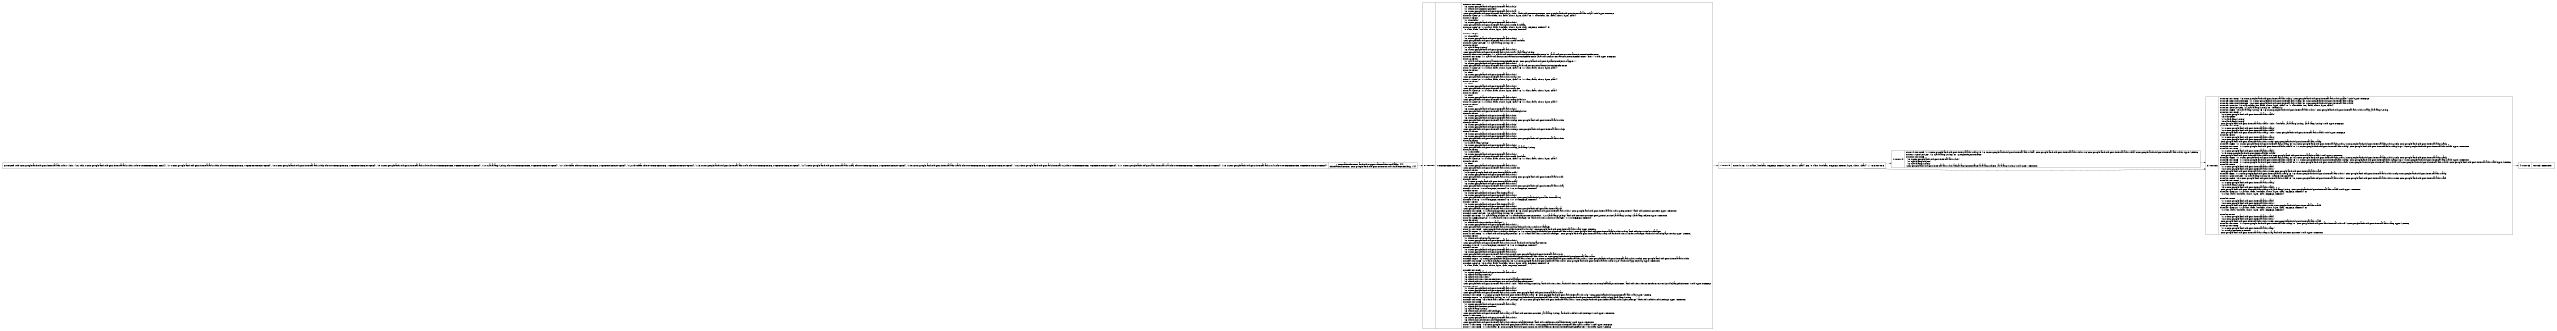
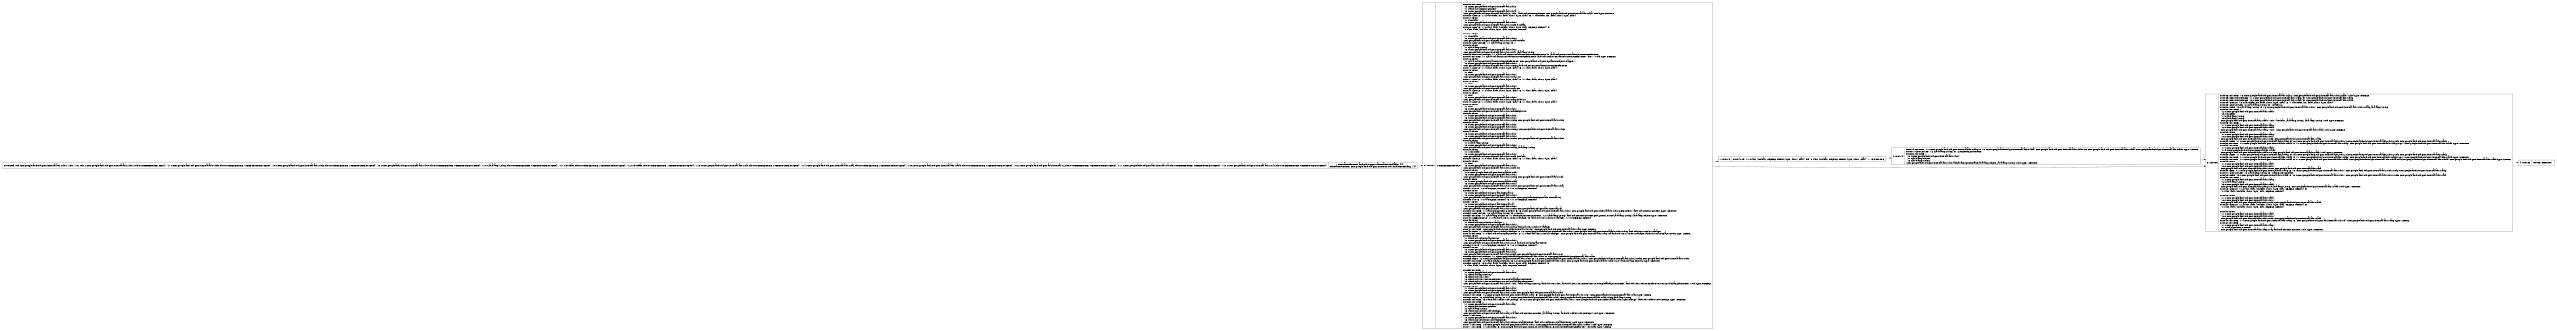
  digraph {
    rankdir=LR
    node [shape=record]
    n1 [label="{0\:\ 0x0000|MTH_ENTER_BLOCK\l|0x0000: INVOKE  \l  (r6 I:com.google.android.gms.internal.ads.zzbjc)\l  (r7 I:android.content.Context)\l  (r8 I:com.google.android.gms.internal.ads.zzbja)\l com.google.android.gms.internal.ads.zzbjc.\<init\>(android.content.Context, com.google.android.gms.internal.ads.zzbja):void type: DIRECT \l0x0003: CONST  (r1 I:?[boolean, int, float, short, byte, char]) = (1 ?[boolean, int, float, short, byte, char]) \l0x0004: IPUT  \l  (r1 I:boolean)\l  (r6 I:com.google.android.gms.internal.ads.zzbiw)\l com.google.android.gms.internal.ads.zzbiw.zzele boolean \l0x0006: CONST  (r1 I:?[int, float, boolean, short, byte, char, OBJECT, ARRAY]) = \l  (0 ?[int, float, boolean, short, byte, char, OBJECT, ARRAY])\l \l0x0007: IPUT  \l  (r1 I:boolean)\l  (r6 I:com.google.android.gms.internal.ads.zzbiw)\l com.google.android.gms.internal.ads.zzbiw.zzelf boolean \l0x0009: CONST_STR  (r1 I:java.lang.String) =  \"\" \l0x000b: IPUT  \l  (r1 I:java.lang.String)\l  (r6 I:com.google.android.gms.internal.ads.zzbiw)\l com.google.android.gms.internal.ads.zzbiw.zzdlz java.lang.String \l0x000d: NEW_INSTANCE  (r1 I:java.util.concurrent.atomic.AtomicReference) =  java.util.concurrent.atomic.AtomicReference \l0x000f: INVOKE  (r1 I:java.util.concurrent.atomic.AtomicReference) java.util.concurrent.atomic.AtomicReference.\<init\>():void type: DIRECT \l0x0012: IPUT  \l  (r1 I:java.util.concurrent.atomic.AtomicReference\<com.google.android.gms.dynamic.IObjectWrapper\>)\l  (r6 I:com.google.android.gms.internal.ads.zzbiw)\l com.google.android.gms.internal.ads.zzbiw.zzemq java.util.concurrent.atomic.AtomicReference \l0x0014: CONST  (r1 I:?[int, float, short, byte, char]) = (\-1 ?[int, float, short, byte, char]) \l0x0015: IPUT  \l  (r1 I:int)\l  (r6 I:com.google.android.gms.internal.ads.zzbiw)\l com.google.android.gms.internal.ads.zzbiw.zzdlw int \l0x0017: CONST  (r1 I:?[int, float, short, byte, char]) = (\-1 ?[int, float, short, byte, char]) \l0x0018: IPUT  \l  (r1 I:int)\l  (r6 I:com.google.android.gms.internal.ads.zzbiw)\l com.google.android.gms.internal.ads.zzbiw.zzdlv int \l0x001a: CONST  (r1 I:?[int, float, short, byte, char]) = (\-1 ?[int, float, short, byte, char]) \l0x001b: IPUT  \l  (r1 I:int)\l  (r6 I:com.google.android.gms.internal.ads.zzbiw)\l com.google.android.gms.internal.ads.zzbiw.maxWidth int \l0x001d: CONST  (r1 I:?[int, float, short, byte, char]) = (\-1 ?[int, float, short, byte, char]) \l0x001e: IPUT  \l  (r1 I:int)\l  (r6 I:com.google.android.gms.internal.ads.zzbiw)\l com.google.android.gms.internal.ads.zzbiw.maxHeight int \l0x0020: IPUT  \l  (r7 I:com.google.android.gms.internal.ads.zzbin)\l  (r6 I:com.google.android.gms.internal.ads.zzbiw)\l com.google.android.gms.internal.ads.zzbiw.zzekp com.google.android.gms.internal.ads.zzbin \l0x0022: IPUT  \l  (r8 I:com.google.android.gms.internal.ads.zzbip)\l  (r6 I:com.google.android.gms.internal.ads.zzbiw)\l com.google.android.gms.internal.ads.zzbiw.zzemp com.google.android.gms.internal.ads.zzbip \l0x0024: IPUT  \l  (r9 I:com.google.android.gms.internal.ads.zzbio)\l  (r6 I:com.google.android.gms.internal.ads.zzbiw)\l com.google.android.gms.internal.ads.zzbiw.zzekz com.google.android.gms.internal.ads.zzbio \l0x0026: IPUT  \l  (r10 I:java.lang.String)\l  (r6 I:com.google.android.gms.internal.ads.zzbiw)\l com.google.android.gms.internal.ads.zzbiw.zzaap java.lang.String \l0x0028: IPUT  \l  (r11 I:boolean)\l  (r6 I:com.google.android.gms.internal.ads.zzbiw)\l com.google.android.gms.internal.ads.zzbiw.zzelb boolean \l0x002a: CONST  (r1 I:?[int, float, short, byte, char]) = (\-1 ?[int, float, short, byte, char]) \l0x002b: IPUT  \l  (r1 I:int)\l  (r6 I:com.google.android.gms.internal.ads.zzbiw)\l com.google.android.gms.internal.ads.zzbiw.zzeld int \l0x002d: IPUT  \l  (r13 I:com.google.android.gms.internal.ads.zzdh)\l  (r6 I:com.google.android.gms.internal.ads.zzbiw)\l com.google.android.gms.internal.ads.zzbiw.zzekq com.google.android.gms.internal.ads.zzdh \l0x002f: IPUT  \l  (r14 I:com.google.android.gms.internal.ads.zzbaj)\l  (r6 I:com.google.android.gms.internal.ads.zzbiw)\l com.google.android.gms.internal.ads.zzbiw.zzbtd com.google.android.gms.internal.ads.zzbaj \l0x0031: MOVE  (r0 I:?[OBJECT, ARRAY]) = (r16 I:?[OBJECT, ARRAY]) \l0x0033: IPUT  \l  (r0 I:com.google.android.gms.ads.internal.zzj)\l  (r6 I:com.google.android.gms.internal.ads.zzbiw)\l com.google.android.gms.internal.ads.zzbiw.zzekr com.google.android.gms.ads.internal.zzj \l0x0035: MOVE  (r0 I:?[OBJECT, ARRAY]) = (r17 I:?[OBJECT, ARRAY]) \l0x0037: IPUT  \l  (r0 I:com.google.android.gms.ads.internal.zza)\l  (r6 I:com.google.android.gms.internal.ads.zzbiw)\l com.google.android.gms.internal.ads.zzbiw.zzeks com.google.android.gms.ads.internal.zza \l0x0039: INVOKE  (r1 I:android.content.Context) = (r6 I:com.google.android.gms.internal.ads.zzbiw) com.google.android.gms.internal.ads.zzbiw.getContext():android.content.Context type: VIRTUAL \l0x003d: CONST_STR  (r2 I:java.lang.String) =  \"window\" \l0x003f: INVOKE  (r1 I:java.lang.Object) = (r1 I:android.content.Context), (r2 I:java.lang.String) android.content.Context.getSystemService(java.lang.String):java.lang.Object type: VIRTUAL \l0x0043: CHECK_CAST  (r1 I:android.view.WindowManager) = (android.view.WindowManager) (r1 I:?[OBJECT, ARRAY]) \l0x0045: IPUT  \l  (r1 I:android.view.WindowManager)\l  (r6 I:com.google.android.gms.internal.ads.zzbiw)\l com.google.android.gms.internal.ads.zzbiw.zzbtg android.view.WindowManager \l0x0047: INVOKE   com.google.android.gms.ads.internal.zzk.zzlg():com.google.android.gms.internal.ads.zzaxj type: STATIC \l0x004a: IGET  (r1 I:android.view.WindowManager) = (r6 I:com.google.android.gms.internal.ads.zzbiw) com.google.android.gms.internal.ads.zzbiw.zzbtg android.view.WindowManager \l0x004c: INVOKE  (r1 I:android.util.DisplayMetrics) = (r1 I:android.view.WindowManager) com.google.android.gms.internal.ads.zzaxj.zza(android.view.WindowManager):android.util.DisplayMetrics type: STATIC \l0x0050: IPUT  \l  (r1 I:android.util.DisplayMetrics)\l  (r6 I:com.google.android.gms.internal.ads.zzbiw)\l com.google.android.gms.internal.ads.zzbiw.zzwb android.util.DisplayMetrics \l0x0052: MOVE  (r0 I:?[OBJECT, ARRAY]) = (r18 I:?[OBJECT, ARRAY]) \l0x0054: IPUT  \l  (r0 I:com.google.android.gms.internal.ads.zzwh)\l  (r6 I:com.google.android.gms.internal.ads.zzbiw)\l com.google.android.gms.internal.ads.zzbiw.zzejf com.google.android.gms.internal.ads.zzwh \l0x0056: NEW_INSTANCE  (r1 I:com.google.android.gms.internal.ads.zzazt) =  com.google.android.gms.internal.ads.zzazt \l0x0058: IGET  (r2 I:com.google.android.gms.internal.ads.zzbin) = (r6 I:com.google.android.gms.internal.ads.zzbiw) com.google.android.gms.internal.ads.zzbiw.zzekp com.google.android.gms.internal.ads.zzbin \l0x005a: INVOKE  (r2 I:android.app.Activity) = (r2 I:com.google.android.gms.internal.ads.zzbin) com.google.android.gms.internal.ads.zzbin.zzyd():android.app.Activity type: VIRTUAL \l0x005e: CONST  (r3 I:?[int, float, boolean, short, byte, char, OBJECT, ARRAY]) = \l  (0 ?[int, float, boolean, short, byte, char, OBJECT, ARRAY])\l \l0x005f: INVOKE  \l  (r1 I:com.google.android.gms.internal.ads.zzazt)\l  (r2 I:android.app.Activity)\l  (r6 I:android.view.View)\l  (r6 I:android.view.ViewTreeObserver$OnGlobalLayoutListener)\l  (r3 I:android.view.ViewTreeObserver$OnScrollChangedListener)\l com.google.android.gms.internal.ads.zzazt.\<init\>(android.app.Activity, android.view.View, android.view.ViewTreeObserver$OnGlobalLayoutListener, android.view.ViewTreeObserver$OnScrollChangedListener):void type: DIRECT \l0x0062: IPUT  \l  (r1 I:com.google.android.gms.internal.ads.zzazt)\l  (r6 I:com.google.android.gms.internal.ads.zzbiw)\l com.google.android.gms.internal.ads.zzbiw.zzelt com.google.android.gms.internal.ads.zzazt \l0x0064: INVOKE  (r1 I:com.google.android.gms.internal.ads.zzaxj) =  com.google.android.gms.ads.internal.zzk.zzlg():com.google.android.gms.internal.ads.zzaxj type: STATIC \l0x0068: IGET  (r2 I:java.lang.String) = (r14 I:com.google.android.gms.internal.ads.zzbaj) com.google.android.gms.internal.ads.zzbaj.zzbsy java.lang.String \l0x006a: INVOKE  (r3 I:android.webkit.WebSettings) = (r6 I:com.google.android.gms.internal.ads.zzbiw) com.google.android.gms.internal.ads.zzbiw.getSettings():android.webkit.WebSettings type: VIRTUAL \l0x006e: INVOKE  \l  (r1 I:com.google.android.gms.internal.ads.zzaxj)\l  (r7 I:android.content.Context)\l  (r2 I:java.lang.String)\l  (r3 I:android.webkit.WebSettings)\l com.google.android.gms.internal.ads.zzaxj.zza(android.content.Context, java.lang.String, android.webkit.WebSettings):void type: VIRTUAL \l0x0071: INVOKE  \l  (r6 I:com.google.android.gms.internal.ads.zzbiw)\l  (r6 I:android.webkit.DownloadListener)\l com.google.android.gms.internal.ads.zzbiw.setDownloadListener(android.webkit.DownloadListener):void type: VIRTUAL \l0x0074: INVOKE  (r6 I:com.google.android.gms.internal.ads.zzbiw) com.google.android.gms.internal.ads.zzbiw.zzabn():void type: DIRECT \l0x0077: INVOKE  (r1 I:boolean) =  com.google.android.gms.common.util.PlatformVersion.isAtLeastJellyBeanMR1():boolean type: STATIC \l}"]
    n2 [label="{1\:\ 0x007b|0x007b: IF  (r1 I:?[int, boolean, OBJECT, ARRAY, byte, short, char]) == (0 ?[int, boolean, OBJECT, ARRAY, byte, short, char])  \-\> B:3:0x0086 \l}"]
    n3 [label="{2\:\ 0x007d|0x007d: INVOKE  (r1 I:com.google.android.gms.internal.ads.zzbhu) = (r6 I:com.google.android.gms.internal.ads.zzbha) com.google.android.gms.internal.ads.zzbhu.zzc(com.google.android.gms.internal.ads.zzbha):com.google.android.gms.internal.ads.zzbhu type: STATIC \l0x0081: CONST_STR  (r2 I:java.lang.String) =  \"googleAdsJsInterface\" \l0x0083: INVOKE  \l  (r6 I:com.google.android.gms.internal.ads.zzbiz)\l  (r1 I:java.lang.Object)\l  (r2 I:java.lang.String)\l com.google.android.gms.internal.ads.zzbiz.addJavascriptInterface(java.lang.Object, java.lang.String):void type: VIRTUAL \l}"]
    n4 [label="{3\:\ 0x0086|0x0086: INVOKE  (r6 I:com.google.android.gms.internal.ads.zzbiw) com.google.android.gms.internal.ads.zzbiw.zzabr():void type: DIRECT \l0x0089: NEW_INSTANCE  (r1 I:com.google.android.gms.internal.ads.zzadg) =  com.google.android.gms.internal.ads.zzadg \l0x008b: NEW_INSTANCE  (r2 I:com.google.android.gms.internal.ads.zzadh) =  com.google.android.gms.internal.ads.zzadh \l0x008d: CONST  (r3 I:?[boolean, int, float, short, byte, char]) = (1 ?[boolean, int, float, short, byte, char]) \l0x008e: CONST_STR  (r4 I:java.lang.String) =  \"make_wv\" \l0x0090: IGET  (r5 I:java.lang.String) = (r6 I:com.google.android.gms.internal.ads.zzbiw) com.google.android.gms.internal.ads.zzbiw.zzaap java.lang.String \l0x0092: INVOKE  \l  (r2 I:com.google.android.gms.internal.ads.zzadh)\l  (r3 I:boolean)\l  (r4 I:java.lang.String)\l  (r5 I:java.lang.String)\l com.google.android.gms.internal.ads.zzadh.\<init\>(boolean, java.lang.String, java.lang.String):void type: DIRECT \l0x0095: INVOKE  \l  (r1 I:com.google.android.gms.internal.ads.zzadg)\l  (r2 I:com.google.android.gms.internal.ads.zzadh)\l com.google.android.gms.internal.ads.zzadg.\<init\>(com.google.android.gms.internal.ads.zzadh):void type: DIRECT \l0x0098: IPUT  \l  (r1 I:com.google.android.gms.internal.ads.zzadg)\l  (r6 I:com.google.android.gms.internal.ads.zzbiw)\l com.google.android.gms.internal.ads.zzbiw.zzelp com.google.android.gms.internal.ads.zzadg \l0x009a: IGET  (r1 I:com.google.android.gms.internal.ads.zzadg) = (r6 I:com.google.android.gms.internal.ads.zzbiw) com.google.android.gms.internal.ads.zzbiw.zzelp com.google.android.gms.internal.ads.zzadg \l0x009c: INVOKE  (r1 I:com.google.android.gms.internal.ads.zzadh) = (r1 I:com.google.android.gms.internal.ads.zzadg) com.google.android.gms.internal.ads.zzadg.zzqw():com.google.android.gms.internal.ads.zzadh type: VIRTUAL \l0x00a0: INVOKE  \l  (r1 I:com.google.android.gms.internal.ads.zzadh)\l  (r15 I:com.google.android.gms.internal.ads.zzadh)\l com.google.android.gms.internal.ads.zzadh.zzc(com.google.android.gms.internal.ads.zzadh):void type: VIRTUAL \l0x00a3: IGET  (r1 I:com.google.android.gms.internal.ads.zzadg) = (r6 I:com.google.android.gms.internal.ads.zzbiw) com.google.android.gms.internal.ads.zzbiw.zzelp com.google.android.gms.internal.ads.zzadg \l0x00a5: INVOKE  (r1 I:com.google.android.gms.internal.ads.zzadh) = (r1 I:com.google.android.gms.internal.ads.zzadg) com.google.android.gms.internal.ads.zzadg.zzqw():com.google.android.gms.internal.ads.zzadh type: VIRTUAL \l0x00a9: INVOKE  (r1 I:com.google.android.gms.internal.ads.zzadf) = (r1 I:com.google.android.gms.internal.ads.zzadh) com.google.android.gms.internal.ads.zzada.zzb(com.google.android.gms.internal.ads.zzadh):com.google.android.gms.internal.ads.zzadf type: STATIC \l0x00ad: IPUT  \l  (r1 I:com.google.android.gms.internal.ads.zzadf)\l  (r6 I:com.google.android.gms.internal.ads.zzbiw)\l com.google.android.gms.internal.ads.zzbiw.zzeeo com.google.android.gms.internal.ads.zzadf \l0x00af: IGET  (r1 I:com.google.android.gms.internal.ads.zzadg) = (r6 I:com.google.android.gms.internal.ads.zzbiw) com.google.android.gms.internal.ads.zzbiw.zzelp com.google.android.gms.internal.ads.zzadg \l0x00b1: CONST_STR  (r2 I:java.lang.String) =  \"native:view_create\" \l0x00b3: IGET  (r3 I:com.google.android.gms.internal.ads.zzadf) = (r6 I:com.google.android.gms.internal.ads.zzbiw) com.google.android.gms.internal.ads.zzbiw.zzeeo com.google.android.gms.internal.ads.zzadf \l0x00b5: INVOKE  \l  (r1 I:com.google.android.gms.internal.ads.zzadg)\l  (r2 I:java.lang.String)\l  (r3 I:com.google.android.gms.internal.ads.zzadf)\l com.google.android.gms.internal.ads.zzadg.zza(java.lang.String, com.google.android.gms.internal.ads.zzadf):void type: VIRTUAL \l0x00b8: CONST  (r1 I:?[int, float, boolean, short, byte, char, OBJECT, ARRAY]) = \l  (0 ?[int, float, boolean, short, byte, char, OBJECT, ARRAY])\l \l0x00b9: IPUT  \l  (r1 I:com.google.android.gms.internal.ads.zzadf)\l  (r6 I:com.google.android.gms.internal.ads.zzbiw)\l com.google.android.gms.internal.ads.zzbiw.zzelo com.google.android.gms.internal.ads.zzadf \l0x00bb: CONST  (r1 I:?[int, float, boolean, short, byte, char, OBJECT, ARRAY]) = \l  (0 ?[int, float, boolean, short, byte, char, OBJECT, ARRAY])\l \l0x00bc: IPUT  \l  (r1 I:com.google.android.gms.internal.ads.zzadf)\l  (r6 I:com.google.android.gms.internal.ads.zzbiw)\l com.google.android.gms.internal.ads.zzbiw.zzeln com.google.android.gms.internal.ads.zzadf \l0x00be: INVOKE  (r1 I:com.google.android.gms.internal.ads.zzaxp) =  com.google.android.gms.ads.internal.zzk.zzli():com.google.android.gms.internal.ads.zzaxp type: STATIC \l0x00c2: INVOKE  \l  (r1 I:com.google.android.gms.internal.ads.zzaxp)\l  (r7 I:zzbjc.content.Context)\l com.google.android.gms.internal.ads.zzaxp.zzay(android.content.Context):void type: VIRTUAL \l}"]
    n5 [label="{4\:\ 0x00c5|0x00c5: RETURN   \l}"]
    n6 [label="{protected void com.google.android.gms.internal.ads.zzbiw.\<init\>((r6 'this' I:com.google.android.gms.internal.ads.zzbiw A[IMMUTABLE_TYPE, THIS]), (r7 I:com.google.android.gms.internal.ads.zzbin A[IMMUTABLE_TYPE, METHOD_ARGUMENT]), (r8 I:com.google.android.gms.internal.ads.zzbip A[IMMUTABLE_TYPE, METHOD_ARGUMENT]), (r9 I:com.google.android.gms.internal.ads.zzbio A[IMMUTABLE_TYPE, METHOD_ARGUMENT]), (r10 I:java.lang.String A[IMMUTABLE_TYPE, METHOD_ARGUMENT]), (r11 I:boolean A[IMMUTABLE_TYPE, METHOD_ARGUMENT]), (r12 I:boolean A[IMMUTABLE_TYPE, METHOD_ARGUMENT]), (r13 I:com.google.android.gms.internal.ads.zzdh A[IMMUTABLE_TYPE, METHOD_ARGUMENT]), (r14 I:com.google.android.gms.internal.ads.zzbaj A[IMMUTABLE_TYPE, METHOD_ARGUMENT]), (r15 I:com.google.android.gms.internal.ads.zzadh A[IMMUTABLE_TYPE, METHOD_ARGUMENT]), (r16 I:com.google.android.gms.ads.internal.zzj A[IMMUTABLE_TYPE, METHOD_ARGUMENT]), (r17 I:com.google.android.gms.ads.internal.zza A[IMMUTABLE_TYPE, METHOD_ARGUMENT]), (r18 I:com.google.android.gms.internal.ads.zzwh A[IMMUTABLE_TYPE, METHOD_ARGUMENT]))  | , , , , , , Annotation[BUILD, android.support.annotation.Nullable, \{\}], , , , , \lAnnotation[BUILD, com.google.android.gms.common.util.VisibleForTesting, \{\}]\l}"]
    n1 -> n2
    n2 -> n3 [style=dashed]
-   n2 -> n4
+   n1 -> n4
    n3 -> n4
    n4 -> n5
    n6 -> n1
  }
